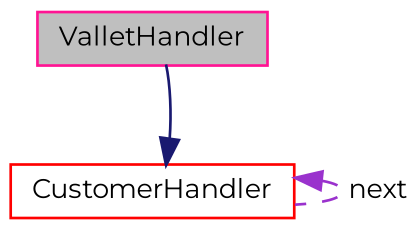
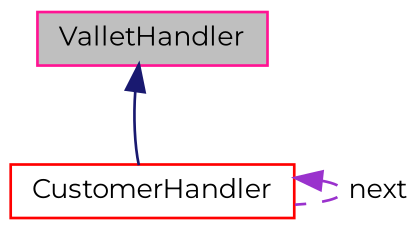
  digraph {
    fontname=Montserrat
    node [fontname=Montserrat fontsize=10 shape=record style=filled]
    edge [dir=back fontname=Montserrat fontsize=10 labelfontname=Helvetica labelfontsize=10]
    n1 [color=deeppink fillcolor=grey75 fontcolor=black height=0.2 label=ValletHandler width=0.4]
    n2 [color=red fillcolor=white height=0.2 label=CustomerHandler width=0.4]
-   n2 -> n1 [color=midnightblue style=solid]
+   n1 -> n2 [color=midnightblue style=solid]
    n2 -> n2 [color=darkorchid3 label=" next" style=dashed]
  }
